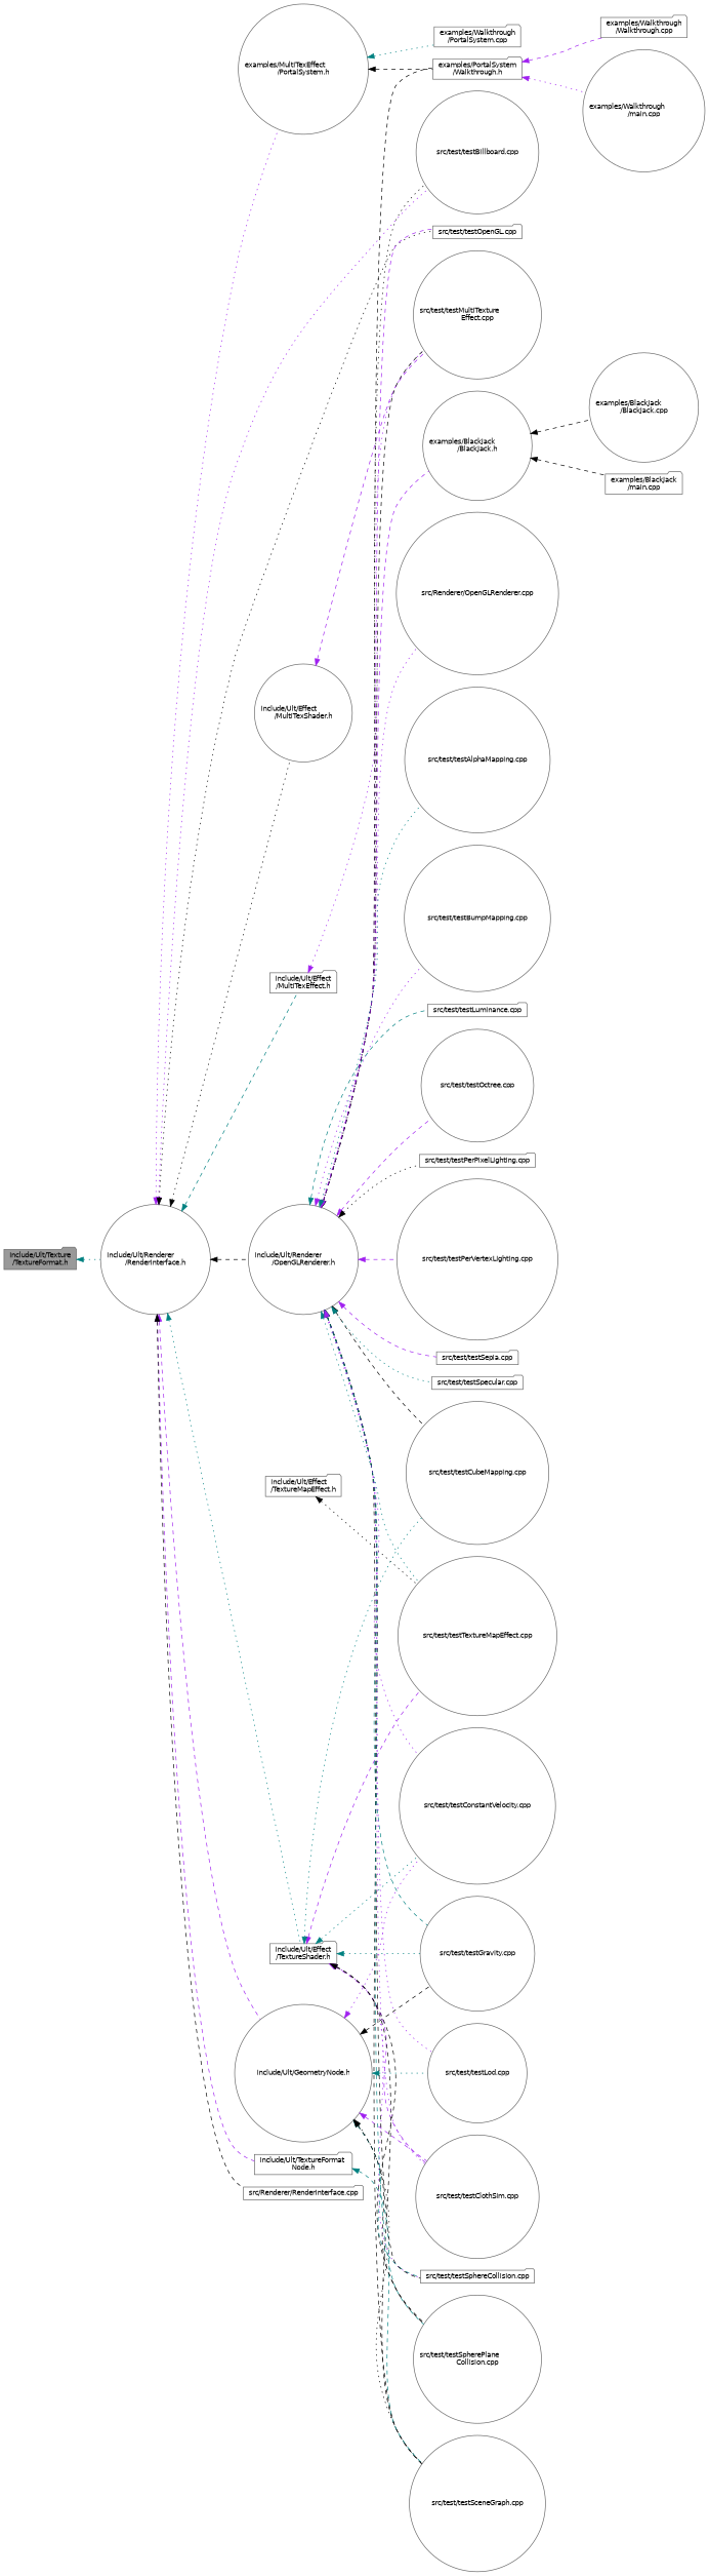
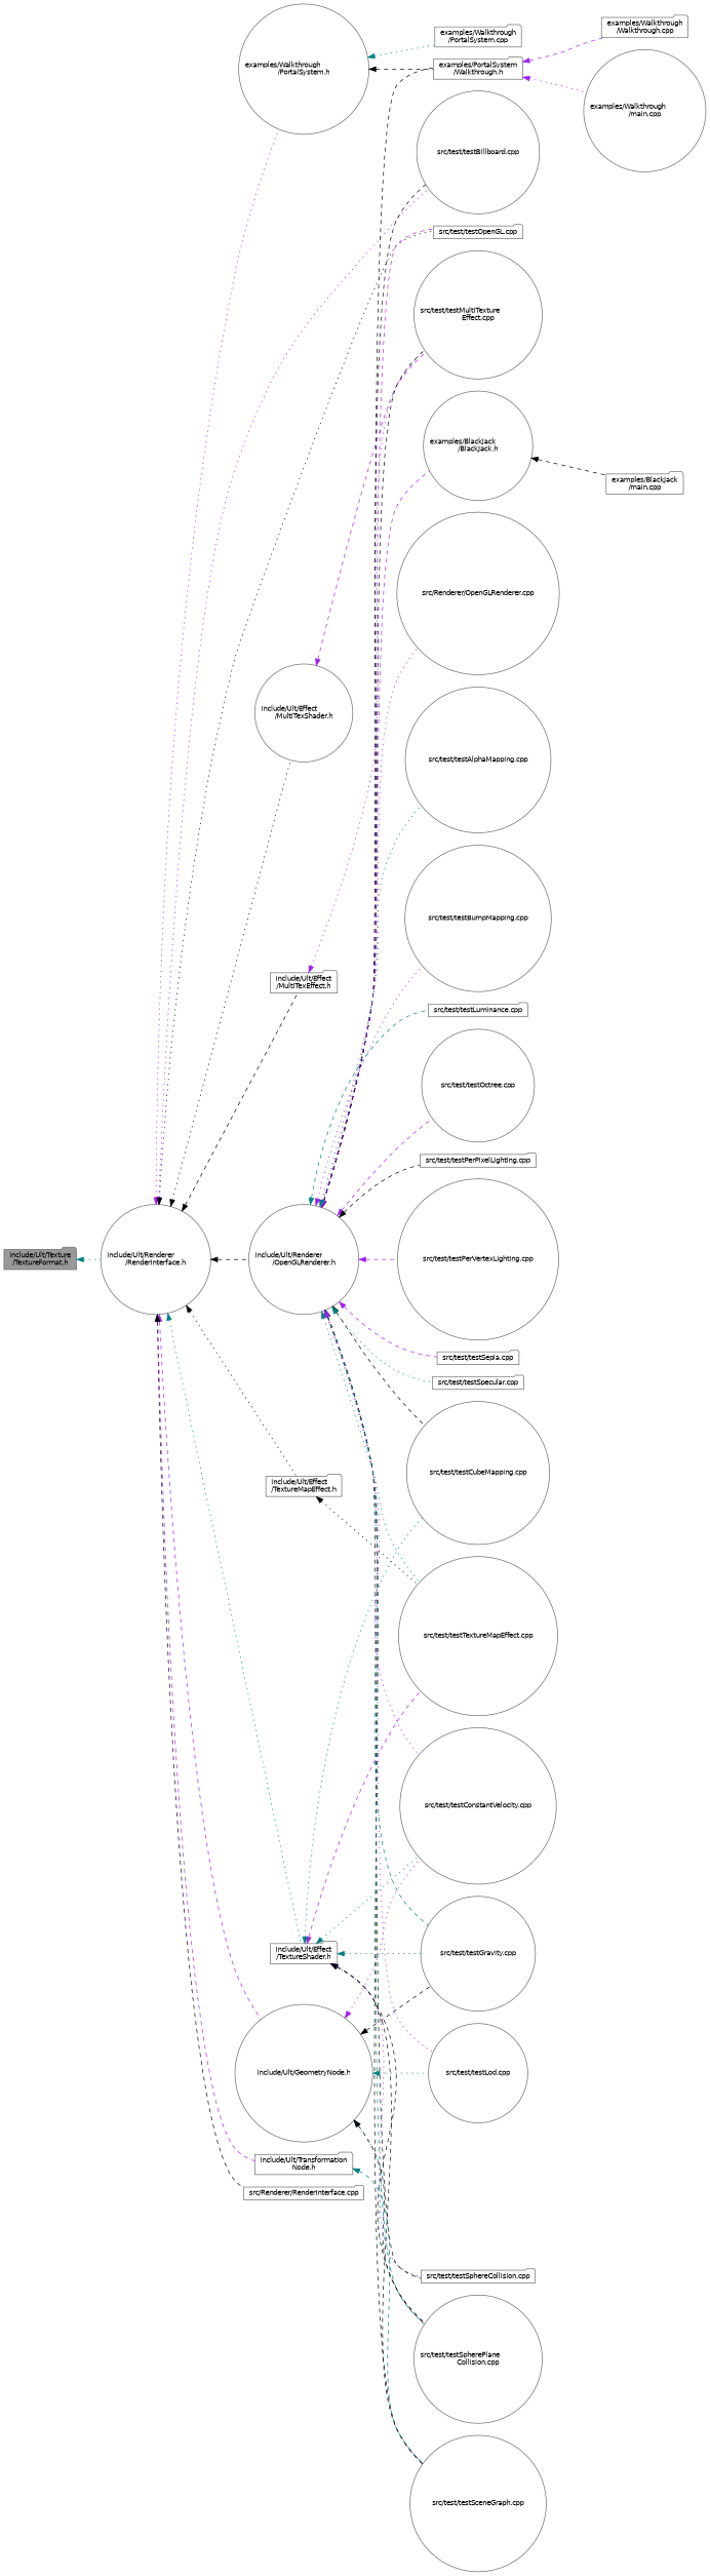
  digraph {
    rankdir=LR
    node [color=grey40 fillcolor=white fontname=Helvetica fontsize=10 shape=circle style=filled]
    edge [color=purple dir=back fontname=Helvetica fontsize=10 labelfontname=Helvetica labelfontsize=10 style=dashed]
    n1 [color=gray40 fillcolor=grey60 fontcolor=black height=0.2 label="include/Ult/Texture\l/TextureFormat.h" shape=folder width=0.4]
    n2 [height=0.2 label="include/Ult/Renderer\l/RenderInterface.h" width=0.4]
-   n3 [height=0.2 label="examples/MultiTexEffect\l/PortalSystem.h" width=0.4]
+   n3 [height=0.2 label="examples/Walkthrough\l/PortalSystem.h" width=0.4]
    n4 [height=0.2 label="include/Ult/Effect\l/MultiTexEffect.h" shape=folder width=0.4]
    n5 [height=0.2 label="include/Ult/Effect\l/MultiTexShader.h" width=0.4]
    n6 [height=0.2 label="include/Ult/Effect\l/TextureMapEffect.h" shape=folder width=0.4]
    n7 [height=0.2 label="include/Ult/Effect\l/TextureShader.h" shape=folder width=0.4]
    n8 [height=0.2 label="include/Ult/GeometryNode.h" width=0.4]
    n9 [height=0.2 label="include/Ult/Renderer\l/OpenGLRenderer.h" width=0.4]
    n10 [height=0.2 label="src/test/testBillboard.cpp" width=0.4]
    n11 [height=0.2 label="src/test/testOpenGL.cpp" shape=folder width=0.4]
-   n12 [height=0.2 label="include/Ult/TextureFormat\lNode.h" shape=folder width=0.4]
+   n12 [height=0.2 label="include/Ult/Transformation\lNode.h" shape=folder width=0.4]
    n13 [height=0.2 label="src/Renderer/RenderInterface.cpp" shape=folder width=0.4]
    n14 [height=0.2 label="examples/Walkthrough\l/PortalSystem.cpp" shape=folder width=0.4]
    n15 [height=0.2 label="examples/PortalSystem\l/Walkthrough.h" shape=folder width=0.4]
    n16 [height=0.2 label="src/test/testMultiTexture\lEffect.cpp" width=0.4]
    n17 [height=0.2 label="src/test/testTextureMapEffect.cpp" width=0.4]
-   n18 [height=0.2 label="src/test/testClothSim.cpp" width=0.4]
    n19 [height=0.2 label="src/test/testConstantVelocity.cpp" width=0.4]
    n20 [height=0.2 label="src/test/testCubeMapping.cpp" width=0.4]
    n21 [height=0.2 label="src/test/testGravity.cpp" width=0.4]
    n22 [height=0.2 label="src/test/testSceneGraph.cpp" width=0.4]
    n23 [height=0.2 label="src/test/testSphereCollision.cpp" shape=folder width=0.4]
    n24 [height=0.2 label="src/test/testSpherePlane\lCollision.cpp" width=0.4]
    n25 [height=0.2 label="src/test/testLod.cpp" width=0.4]
    n26 [height=0.2 label="examples/BlackJack\l/BlackJack.h" width=0.4]
    n27 [height=0.2 label="src/Renderer/OpenGLRenderer.cpp" width=0.4]
    n28 [height=0.2 label="src/test/testAlphaMapping.cpp" width=0.4]
    n29 [height=0.2 label="src/test/testBumpMapping.cpp" width=0.4]
    n30 [height=0.2 label="src/test/testLuminance.cpp" shape=folder width=0.4]
    n31 [height=0.2 label="src/test/testOctree.cpp" width=0.4]
    n32 [height=0.2 label="src/test/testPerPixelLighting.cpp" shape=folder width=0.4]
    n33 [height=0.2 label="src/test/testPerVertexLighting.cpp" width=0.4]
    n34 [height=0.2 label="src/test/testSepia.cpp" shape=folder width=0.4]
    n35 [height=0.2 label="src/test/testSpecular.cpp" shape=folder width=0.4]
    n36 [height=0.2 label="examples/Walkthrough\l/Walkthrough.cpp" shape=folder width=0.4]
    n37 [height=0.2 label="examples/Walkthrough\l/main.cpp" width=0.4]
-   n38 [height=0.2 label="examples/BlackJack\l/BlackJack.cpp" width=0.4]
    n39 [height=0.2 label="examples/BlackJack\l/main.cpp" shape=folder width=0.4]
    n1 -> n2 [color=teal style=dotted]
    n2 -> n3 [style=dotted]
-   n2 -> n4 [color=teal]
+   n2 -> n4 [color=black]
    n2 -> n5 [color=black style=dotted]
+   n2 -> n6 [color=black style=dotted]
    n2 -> n7 [color=teal style=dotted]
    n2 -> n8
    n2 -> n9 [color=black]
    n2 -> n10 [style=dotted]
    n2 -> n11 [color=black style=dotted]
    n2 -> n12
    n2 -> n13 [color=black]
    n3 -> n14 [color=teal style=dotted]
    n3 -> n15 [color=black]
    n4 -> n16 [style=dotted]
    n5 -> n16
    n6 -> n17 [color=black style=dotted]
    n7 -> n17
-   n7 -> n18
    n7 -> n19 [color=teal style=dotted]
    n7 -> n20 [color=teal style=dotted]
    n7 -> n21 [color=teal style=dotted]
    n7 -> n22 [color=black]
    n7 -> n23 [style=dotted]
    n7 -> n24 [color=black]
-   n8 -> n18
    n8 -> n19 [style=dotted]
    n8 -> n21 [color=black]
-   n8 -> n22 [color=black style=dotted]
-   n8 -> n23 [color=teal]
+   n8 -> n23 [color=teal style=dotted]
    n8 -> n24 [color=black]
    n8 -> n25 [color=teal style=dotted]
-   n9 -> n10 [color=black style=dotted]
+   n9 -> n10 [color=black]
    n9 -> n11
    n9 -> n15 [color=black]
    n9 -> n16 [color=black]
    n9 -> n17 [color=teal style=dotted]
-   n9 -> n18 [style=dotted]
    n9 -> n19 [style=dotted]
    n9 -> n20 [color=black]
    n9 -> n21 [color=teal]
    n9 -> n22 [color=black]
    n9 -> n23 [color=black]
    n9 -> n24 [color=teal]
    n9 -> n25 [style=dotted]
    n9 -> n26
    n9 -> n27 [style=dotted]
    n9 -> n28 [color=teal style=dotted]
    n9 -> n29 [style=dotted]
    n9 -> n30 [color=teal]
    n9 -> n31
-   n9 -> n32 [color=black style=dotted]
+   n9 -> n32 [color=black]
    n9 -> n33
    n9 -> n34
    n9 -> n35 [color=teal style=dotted]
    n12 -> n22 [color=teal]
    n15 -> n36
    n15 -> n37 [style=dotted]
-   n26 -> n38 [color=black]
    n26 -> n39 [color=black]
  }
